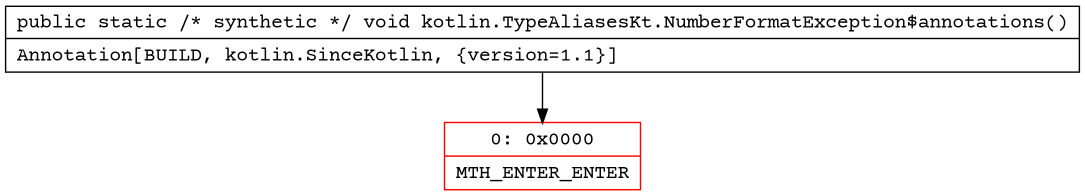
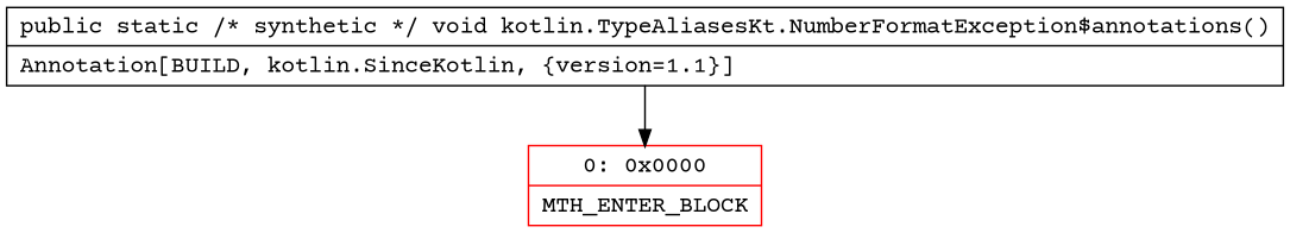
  digraph {
    fontname="Courier Prime"
    node [shape=record fontname="Courier Prime"]
-   n1 [color=red label="{0\:\ 0x0000|MTH_ENTER_ENTER\l}"]
+   n1 [color=red label="{0\:\ 0x0000|MTH_ENTER_BLOCK\l}"]
    n2 [label="{public static \/* synthetic *\/ void kotlin.TypeAliasesKt.NumberFormatException$annotations()  | Annotation[BUILD, kotlin.SinceKotlin, \{version=1.1\}]\l}"]
    subgraph cluster_1 {
      label="R(0)"
    }
    n2 -> n1 [fontname="Courier Prime"]
  }
